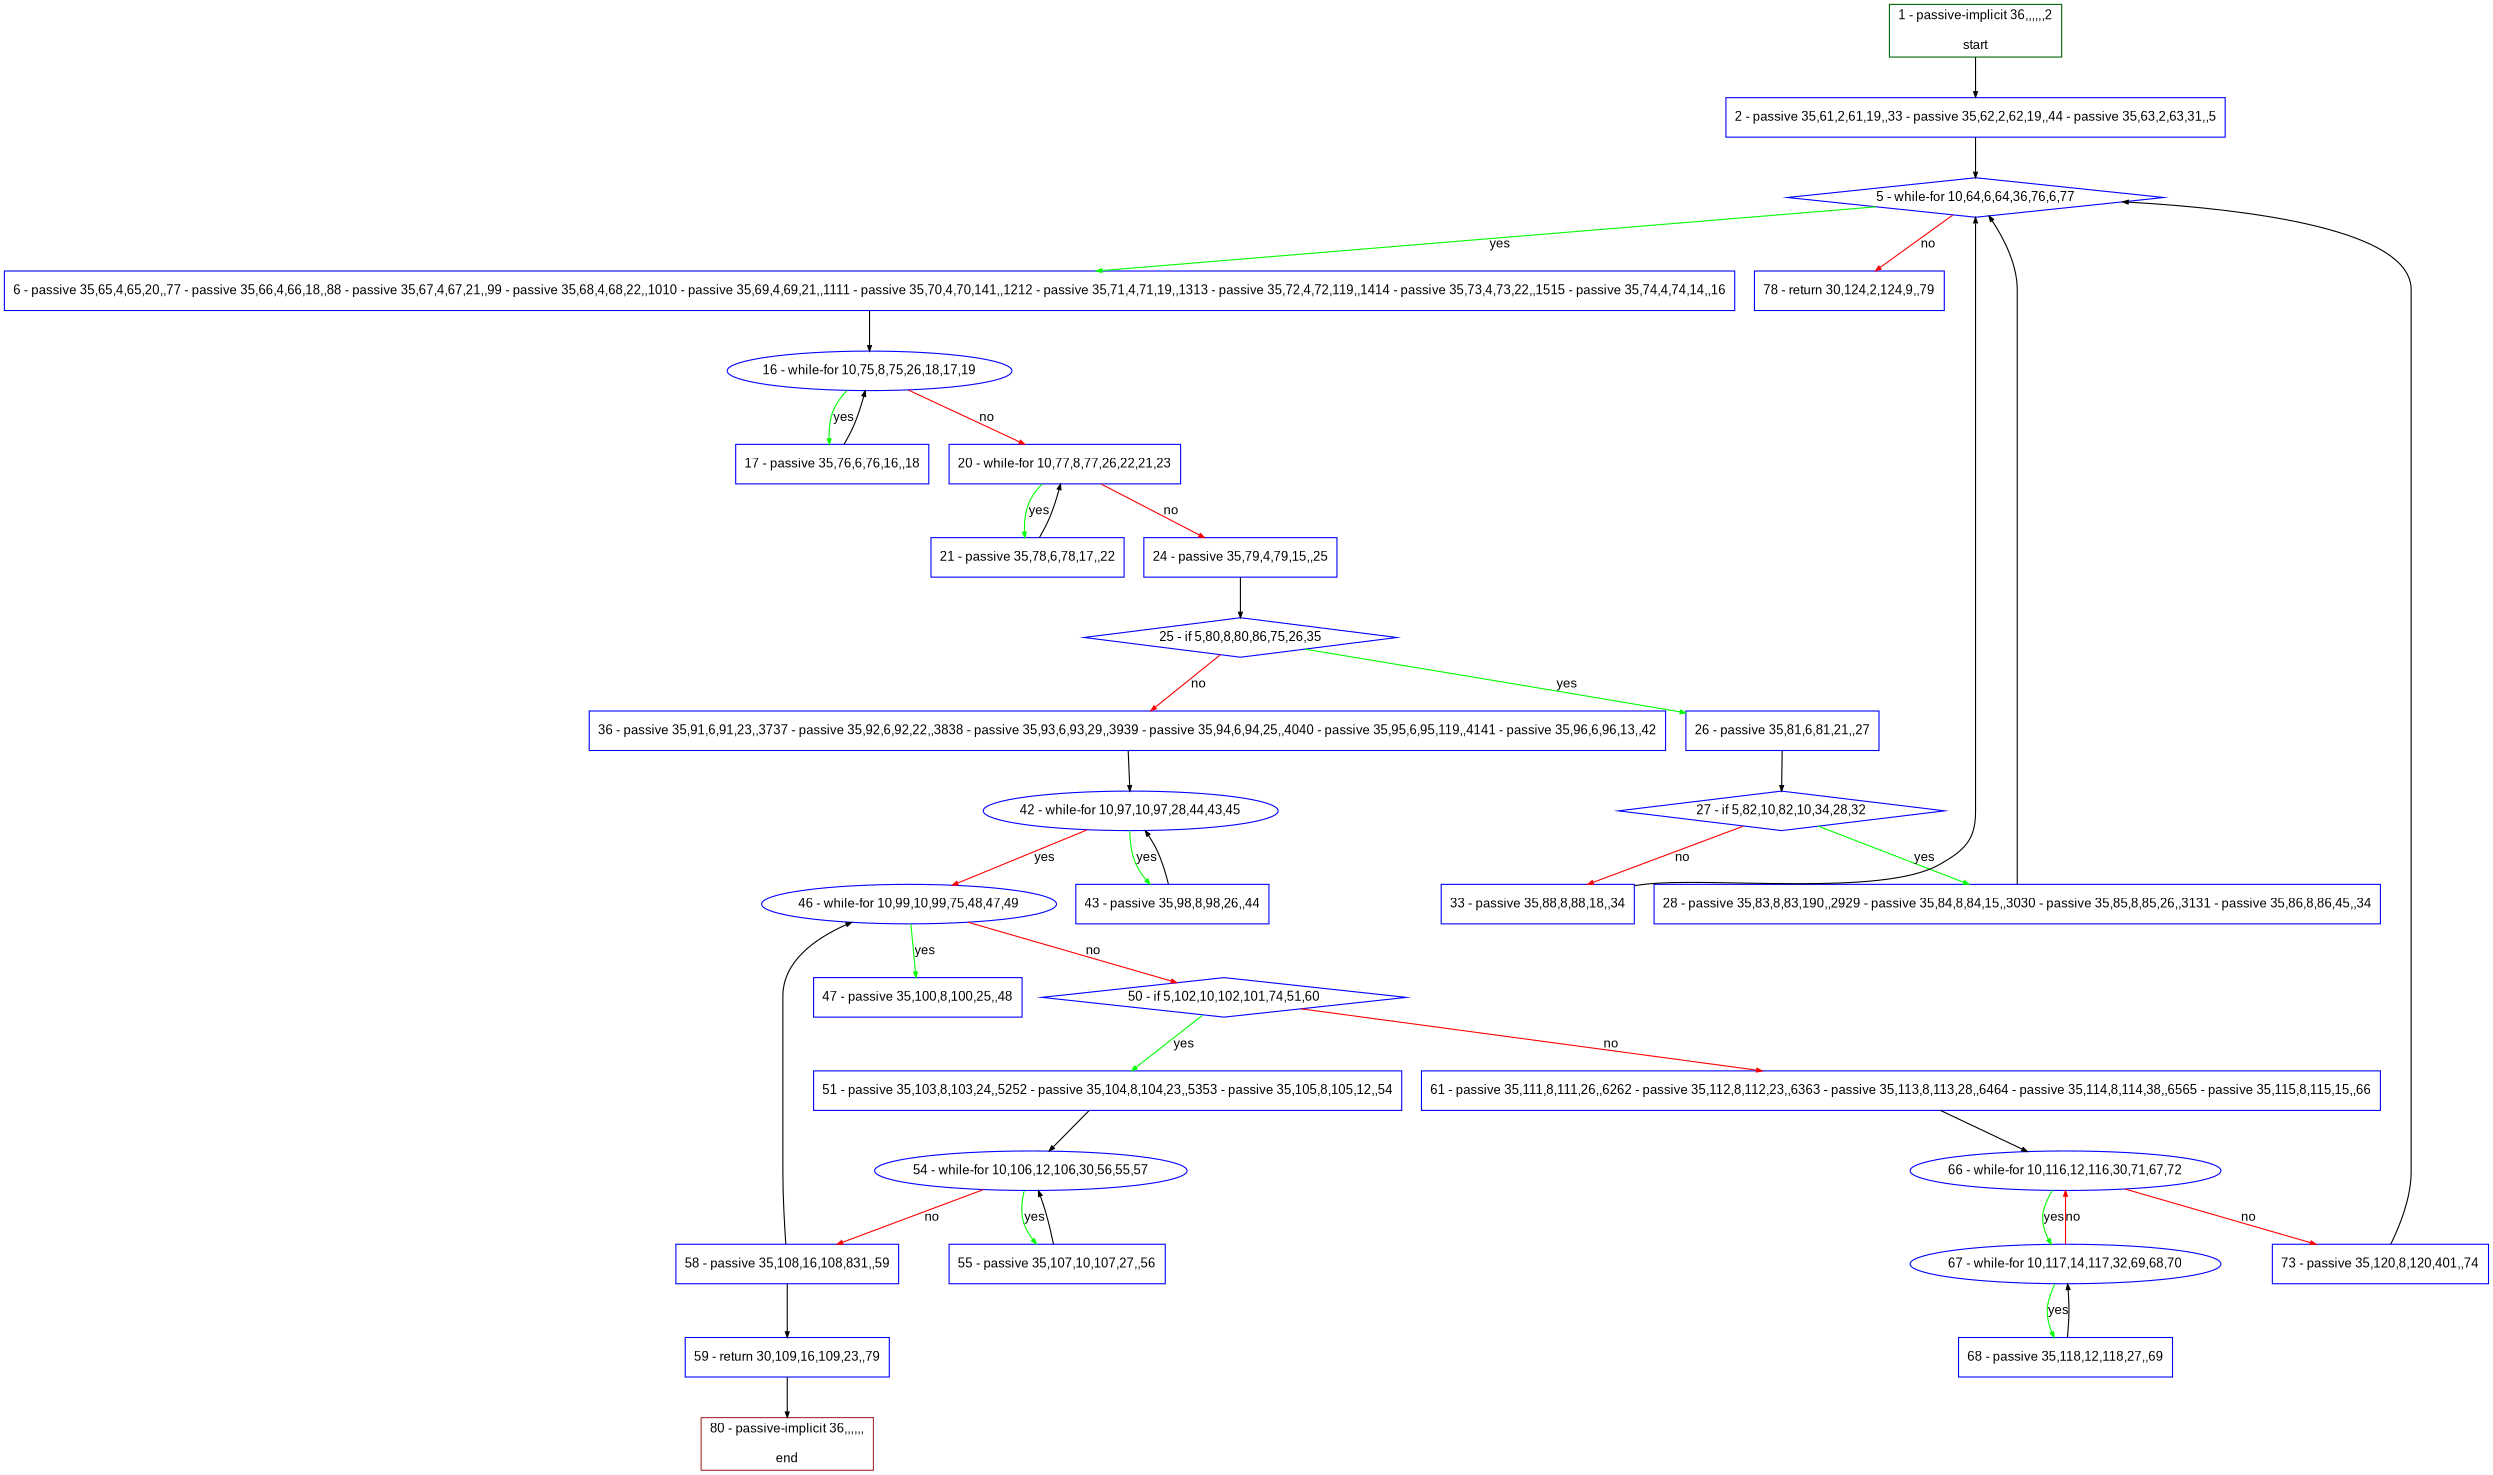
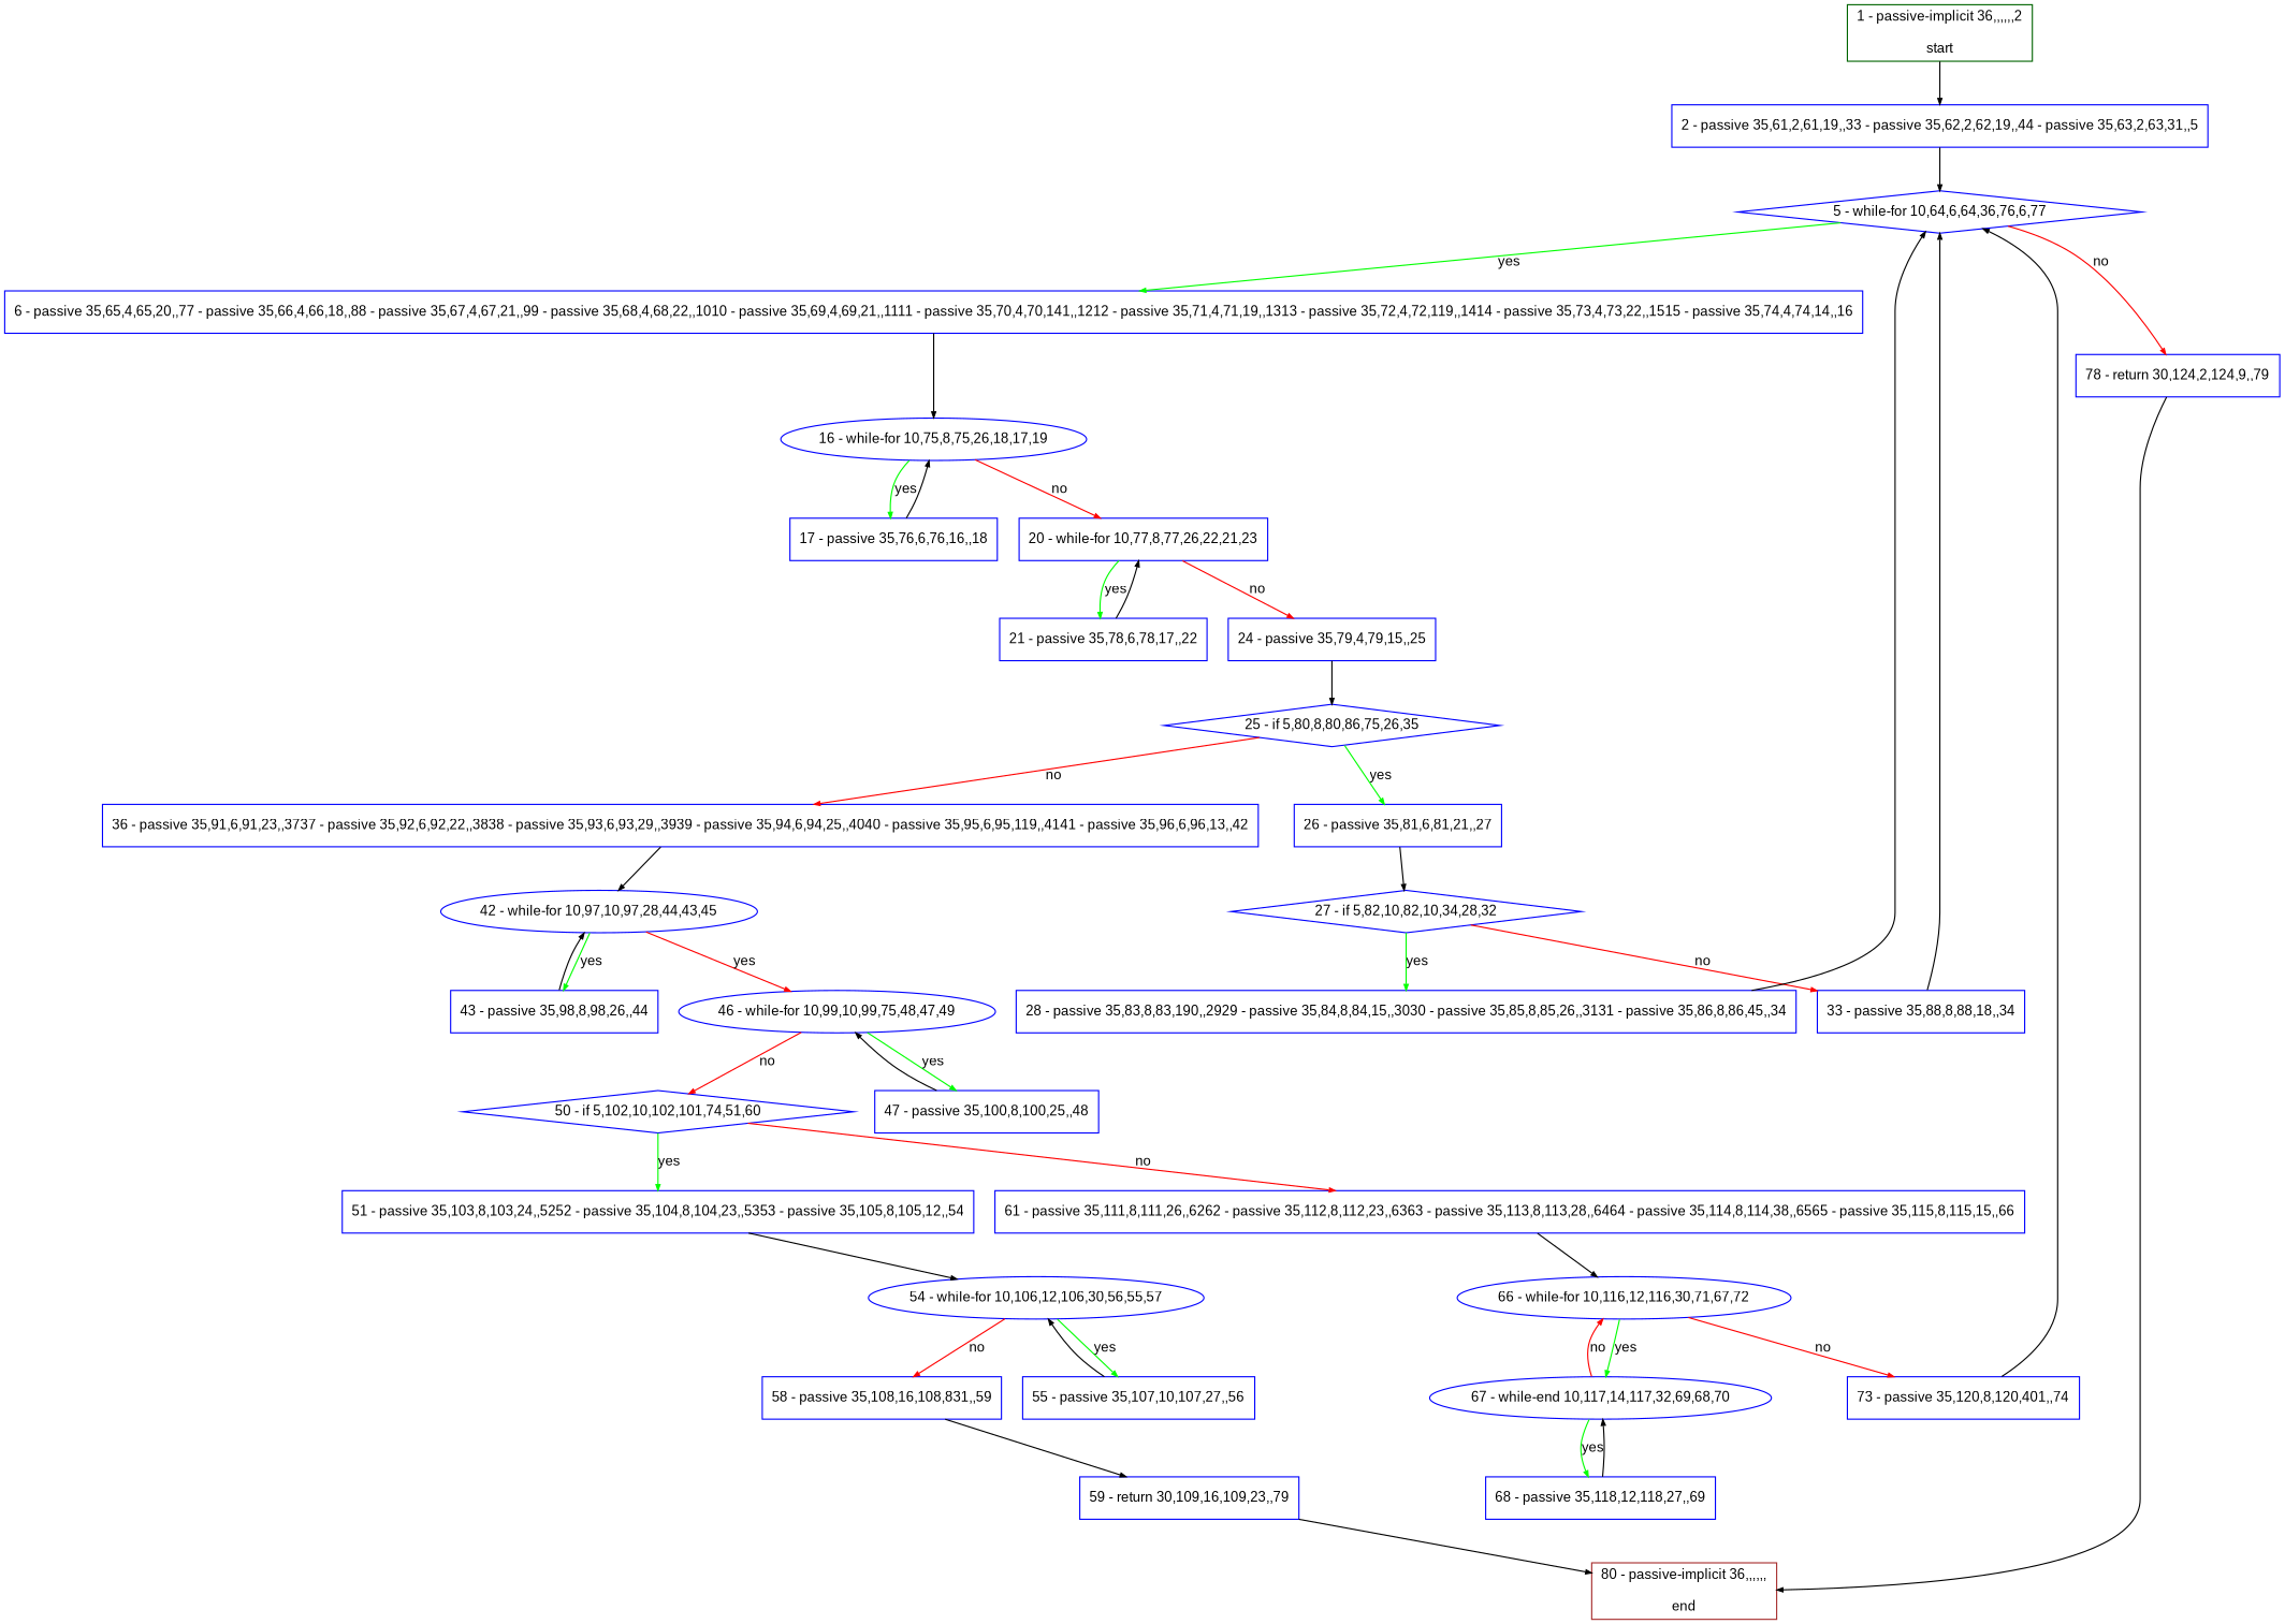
  digraph {
    bgcolor=white
    compound=true
    fillcolor="#FFFFCC"
    fontname=Arial
    fontsize=12
    pack=true
    packmode=clust
    style="rounded,filled"
    node [color="#0000ff" compound=true fillcolor="#ffffff" fixedsize=false fontname=Arial fontsize=12 node_initialized=no shape=box style=filled]
    edge [arrowhead=normal arrowsize=0.5 arrowtail=none color="#000000" compound=true dir=forward fontcolor=black fontname=Arial fontsize=12]
    n1 [label="2 - passive 35,61,2,61,19,,33 - passive 35,62,2,62,19,,44 - passive 35,63,2,63,31,,5"]
    n2 [label="5 - while-for 10,64,6,64,36,76,6,77" shape=diamond]
    n3 [label="6 - passive 35,65,4,65,20,,77 - passive 35,66,4,66,18,,88 - passive 35,67,4,67,21,,99 - passive 35,68,4,68,22,,1010 - passive 35,69,4,69,21,,1111 - passive 35,70,4,70,141,,1212 - passive 35,71,4,71,19,,1313 - passive 35,72,4,72,119,,1414 - passive 35,73,4,73,22,,1515 - passive 35,74,4,74,14,,16"]
    n4 [label="78 - return 30,124,2,124,9,,79"]
    n5 [color="#006400" label="1 - passive-implicit 36,,,,,,2\n\nstart"]
    n6 [label="16 - while-for 10,75,8,75,26,18,17,19" shape=oval]
    n7 [color="#a52a2a" label="80 - passive-implicit 36,,,,,,\n\nend"]
    n8 [label="17 - passive 35,76,6,76,16,,18"]
    n9 [label="20 - while-for 10,77,8,77,26,22,21,23"]
    n10 [label="21 - passive 35,78,6,78,17,,22"]
    n11 [label="24 - passive 35,79,4,79,15,,25"]
    n12 [label="25 - if 5,80,8,80,86,75,26,35" shape=diamond]
    n13 [label="26 - passive 35,81,6,81,21,,27"]
    n14 [label="36 - passive 35,91,6,91,23,,3737 - passive 35,92,6,92,22,,3838 - passive 35,93,6,93,29,,3939 - passive 35,94,6,94,25,,4040 - passive 35,95,6,95,119,,4141 - passive 35,96,6,96,13,,42"]
    n15 [label="27 - if 5,82,10,82,10,34,28,32" shape=diamond]
    n16 [label="42 - while-for 10,97,10,97,28,44,43,45" shape=oval]
    n17 [label="28 - passive 35,83,8,83,190,,2929 - passive 35,84,8,84,15,,3030 - passive 35,85,8,85,26,,3131 - passive 35,86,8,86,45,,34"]
    n18 [label="33 - passive 35,88,8,88,18,,34"]
    n19 [label="43 - passive 35,98,8,98,26,,44"]
    n20 [label="46 - while-for 10,99,10,99,75,48,47,49" shape=oval]
    n21 [label="47 - passive 35,100,8,100,25,,48"]
    n22 [label="50 - if 5,102,10,102,101,74,51,60" shape=diamond]
    n23 [label="51 - passive 35,103,8,103,24,,5252 - passive 35,104,8,104,23,,5353 - passive 35,105,8,105,12,,54"]
    n24 [label="61 - passive 35,111,8,111,26,,6262 - passive 35,112,8,112,23,,6363 - passive 35,113,8,113,28,,6464 - passive 35,114,8,114,38,,6565 - passive 35,115,8,115,15,,66"]
    n25 [label="54 - while-for 10,106,12,106,30,56,55,57" shape=oval]
    n26 [label="66 - while-for 10,116,12,116,30,71,67,72" shape=oval]
    n27 [label="55 - passive 35,107,10,107,27,,56"]
    n28 [label="58 - passive 35,108,16,108,831,,59"]
-   n29 [label="67 - while-for 10,117,14,117,32,69,68,70" shape=oval]
+   n29 [label="67 - while-end 10,117,14,117,32,69,68,70" shape=oval]
    n30 [label="73 - passive 35,120,8,120,401,,74"]
    n31 [label="59 - return 30,109,16,109,23,,79"]
    n32 [label="68 - passive 35,118,12,118,27,,69"]
    n1 -> n2
    n2 -> n3 [color="#00ff00" label=yes]
    n2 -> n4 [color="#ff0000" label=no]
    n3 -> n6
+   n4 -> n7
    n5 -> n1
    n6 -> n8 [color="#00ff00" label=yes]
    n6 -> n9 [color="#ff0000" label=no]
    n8 -> n6
    n9 -> n10 [color="#00ff00" label=yes]
    n9 -> n11 [color="#ff0000" label=no]
    n10 -> n9
    n11 -> n12
    n12 -> n13 [color="#00ff00" label=yes]
    n12 -> n14 [color="#ff0000" label=no]
    n13 -> n15
    n14 -> n16
    n15 -> n17 [color="#00ff00" label=yes]
    n15 -> n18 [color="#ff0000" label=no]
    n16 -> n19 [color="#00ff00" label=yes]
    n16 -> n20 [color="#ff0000" label=yes]
    n17 -> n2
    n18 -> n2
    n19 -> n16
    n20 -> n21 [color="#00ff00" label=yes]
    n20 -> n22 [color="#ff0000" label=no]
-   n28 -> n20
+   n21 -> n20
    n22 -> n23 [color="#00ff00" label=yes]
    n22 -> n24 [color="#ff0000" label=no]
    n23 -> n25
    n24 -> n26
    n25 -> n27 [color="#00ff00" label=yes]
    n25 -> n28 [color="#ff0000" label=no]
    n26 -> n29 [color="#00ff00" label=yes]
    n26 -> n30 [color="#ff0000" label=no]
    n27 -> n25
    n28 -> n31
    n29 -> n26 [color="#ff0000" label=no]
    n29 -> n32 [color="#00ff00" label=yes]
    n30 -> n2
    n31 -> n7
    n32 -> n29
  }
